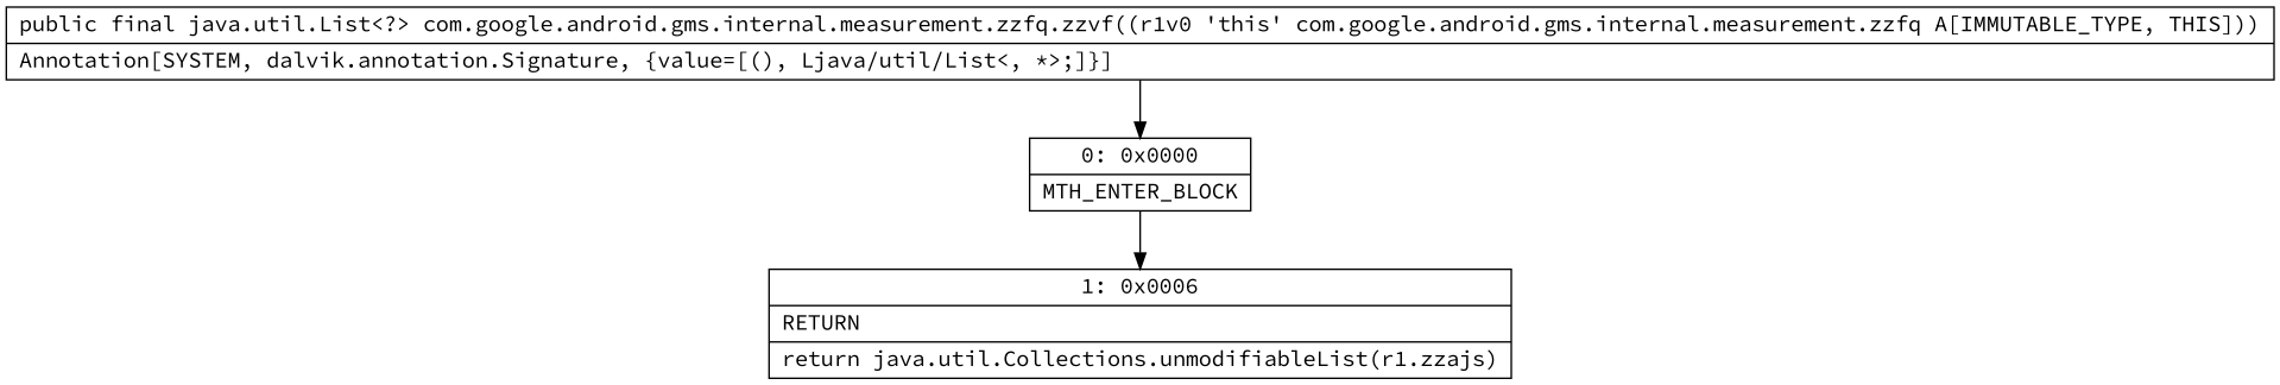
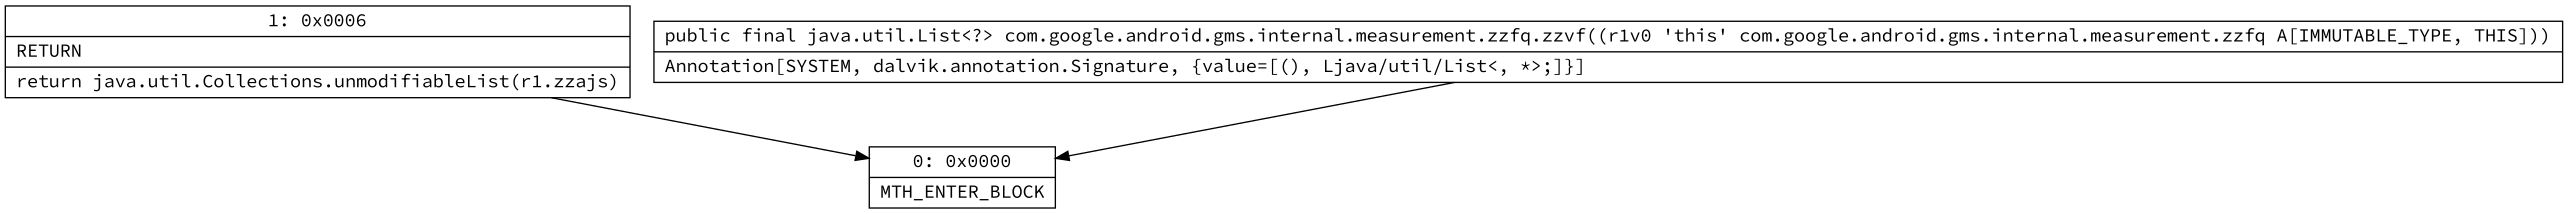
  digraph {
    fontname="Source Code Pro"
    node [shape=record fontname="Source Code Pro"]
    edge [fontname="Source Code Pro"]
    n1 [label="{0\:\ 0x0000|MTH_ENTER_BLOCK\l}"]
    n2 [label="{1\:\ 0x0006|RETURN\l|return java.util.Collections.unmodifiableList(r1.zzajs)\l}"]
    n3 [label="{public final java.util.List\<?\> com.google.android.gms.internal.measurement.zzfq.zzvf((r1v0 'this' com.google.android.gms.internal.measurement.zzfq A[IMMUTABLE_TYPE, THIS]))  | Annotation[SYSTEM, dalvik.annotation.Signature, \{value=[(), Ljava\/util\/List\<, *\>;]\}]\l}"]
-   n1 -> n2
+   n2 -> n1
    n3 -> n1
  }
